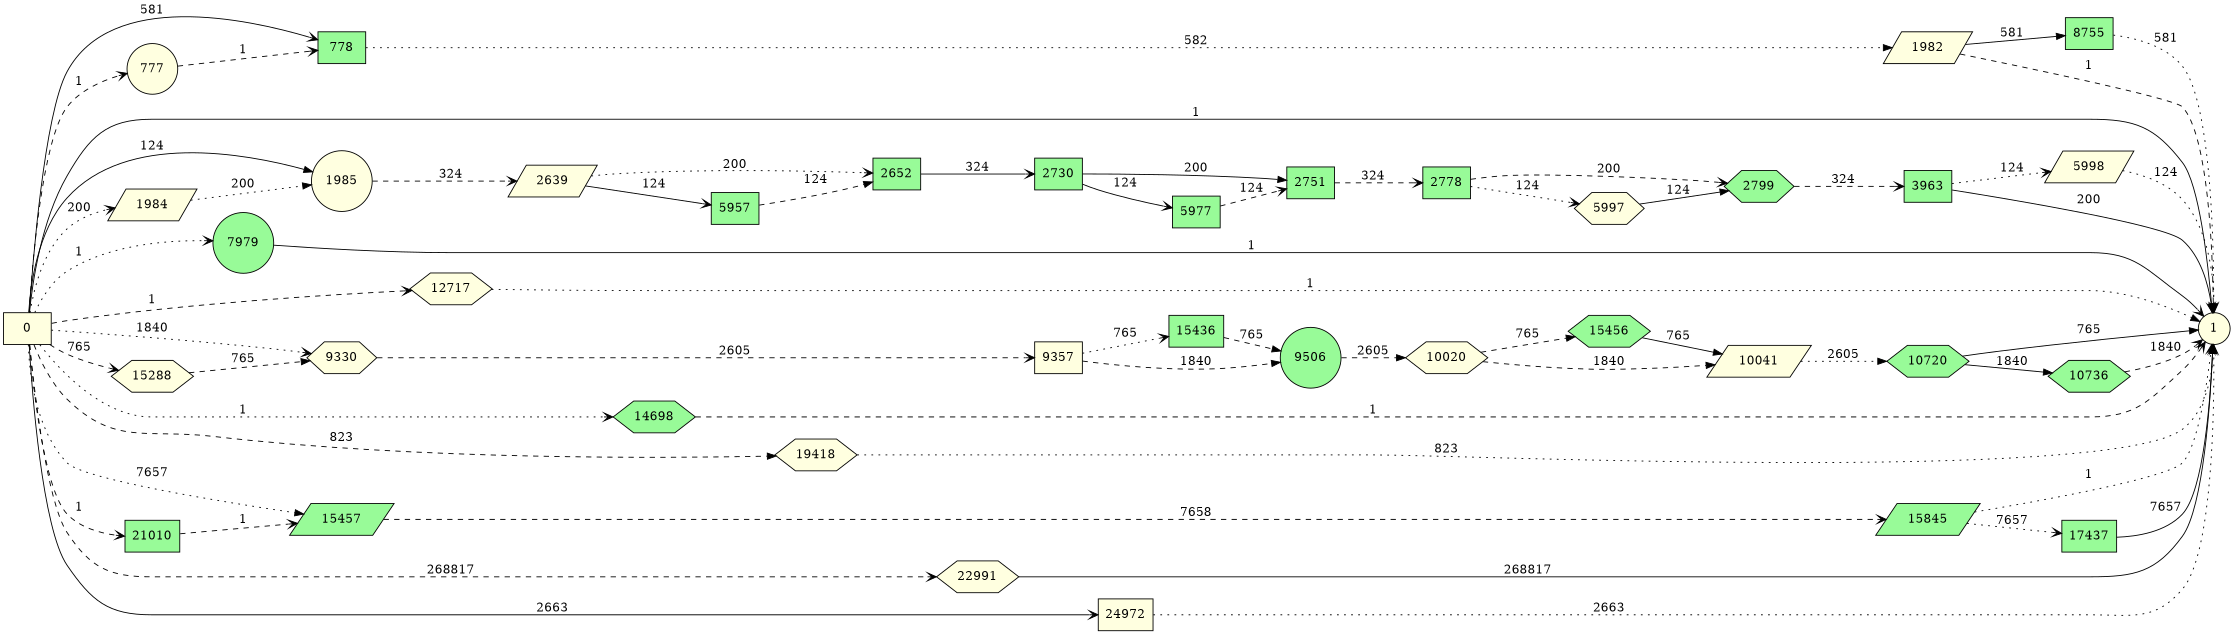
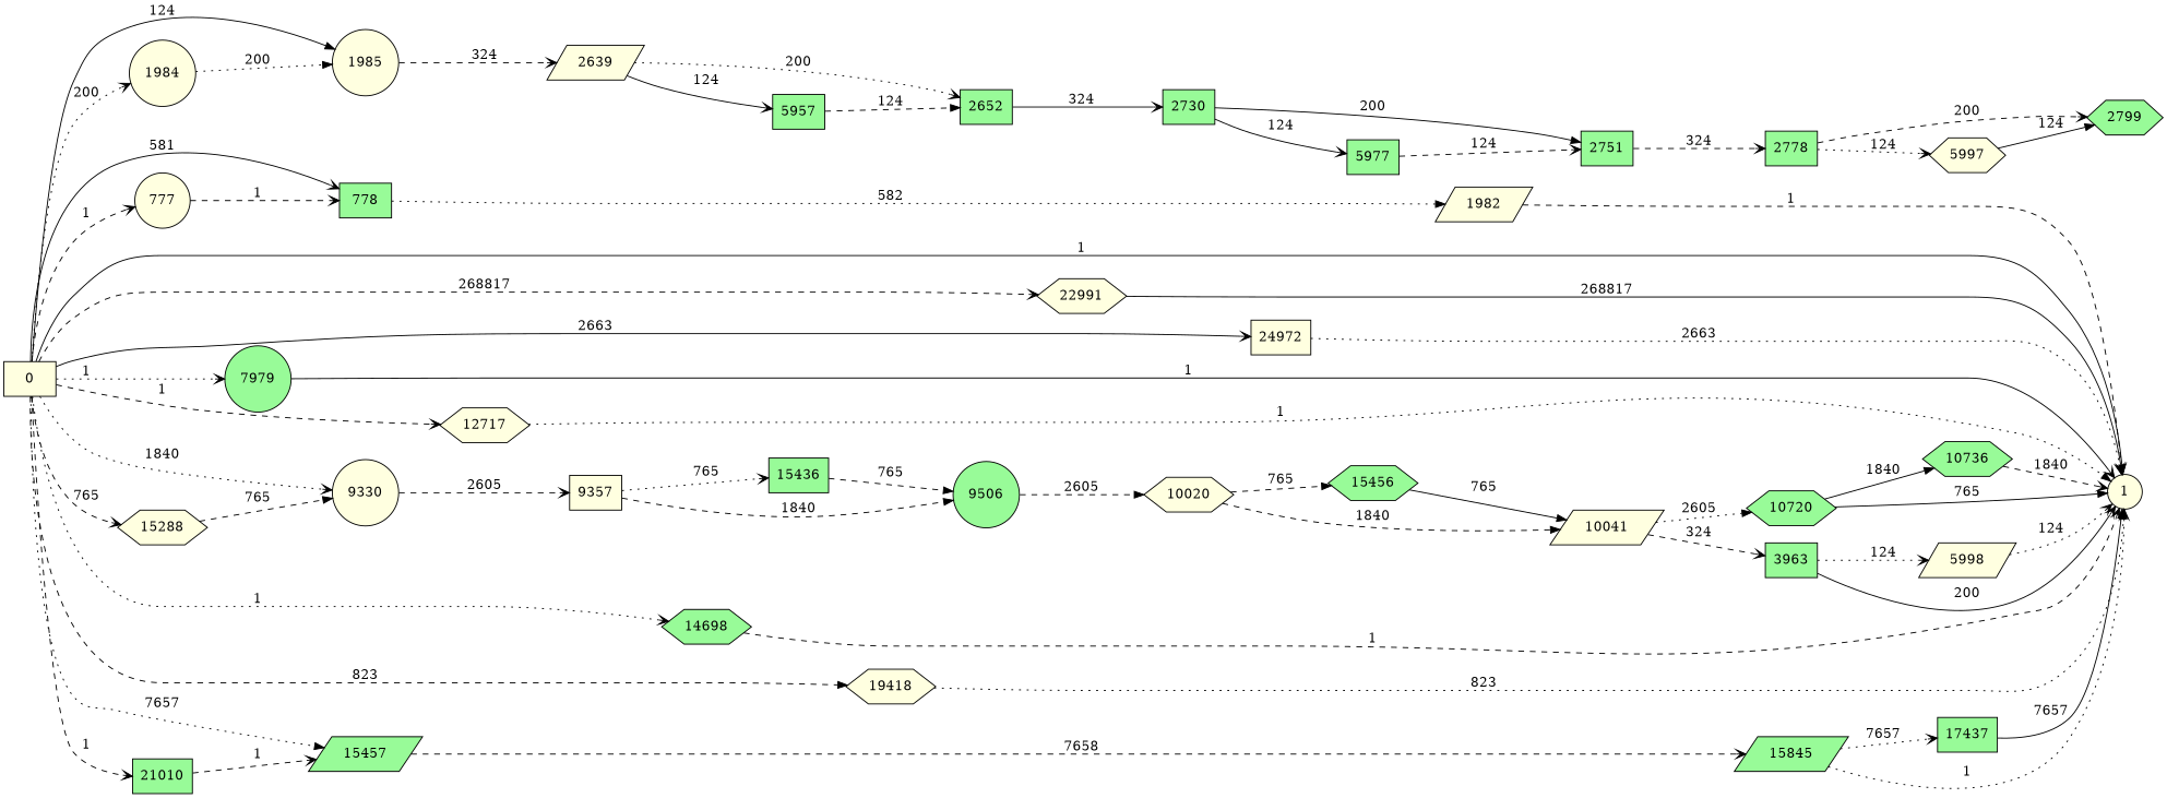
  digraph {
    fontname="DejaVu Serif"
    rankdir=LR
    node [fillcolor=palegreen fontname="DejaVu Serif" shape=box style=filled]
    edge [arrowhead=vee fontname="DejaVu Serif" style=dashed]
    777 [fillcolor=lightyellow shape=circle]
    778
    1982 [fillcolor=lightyellow shape=parallelogram]
    1 [fillcolor=lightyellow shape=circle]
-   8755
-   1984 [fillcolor=lightyellow shape=parallelogram]
+   1984 [fillcolor=lightyellow shape=circle]
    1985 [fillcolor=lightyellow shape=circle]
    2639 [fillcolor=lightyellow shape=parallelogram]
    2652
    5957
    2730
    2751
    5977
    2778
    2799 [shape=hexagon]
    5997 [fillcolor=lightyellow shape=hexagon]
    3963
    5998 [fillcolor=lightyellow shape=parallelogram]
    7979 [shape=circle]
-   9330 [fillcolor=lightyellow shape=hexagon]
+   9330 [fillcolor=lightyellow shape=circle]
    9357 [fillcolor=lightyellow]
    9506 [shape=circle]
    15436
    10020 [fillcolor=lightyellow shape=hexagon]
    10041 [fillcolor=lightyellow shape=parallelogram]
    15456 [shape=hexagon]
    10720 [shape=hexagon]
    10736 [shape=hexagon]
    12717 [fillcolor=lightyellow shape=hexagon]
    14698 [shape=hexagon]
    15288 [fillcolor=lightyellow shape=hexagon]
    15457 [shape=parallelogram]
    15845 [shape=parallelogram]
    17437
    19418 [fillcolor=lightyellow shape=hexagon]
    21010
    22991 [fillcolor=lightyellow shape=hexagon]
    24972 [fillcolor=lightyellow]
    0 [fillcolor=lightyellow]
    777 -> 778 [label=1]
    778 -> 1982 [arrowhead=normal label=582 style=dotted]
    1982 -> 1 [label=1]
-   1982 -> 8755 [arrowhead=normal label=581 style=solid]
-   8755 -> 1 [arrowhead=normal label=581 style=dotted]
    1984 -> 1985 [arrowhead=normal label=200 style=dotted]
    1985 -> 2639 [label=324]
    2639 -> 2652 [label=200 style=dotted]
    2639 -> 5957 [label=124 style=solid]
    2652 -> 2730 [label=324 style=solid]
    5957 -> 2652 [arrowhead=normal label=124]
    2730 -> 2751 [arrowhead=normal label=200 style=solid]
    2730 -> 5977 [label=124 style=solid]
    2751 -> 2778 [label=324]
    5977 -> 2751 [label=124]
    2778 -> 2799 [label=200]
    2778 -> 5997 [label=124 style=dotted]
-   2799 -> 3963 [label=324]
+   10041 -> 3963 [label=324]
    5997 -> 2799 [arrowhead=normal label=124 style=solid]
    3963 -> 1 [label=200 style=solid]
    3963 -> 5998 [label=124 style=dotted]
    5998 -> 1 [label=124 style=dotted]
    7979 -> 1 [label=1 style=solid]
    9330 -> 9357 [label=2605]
    9357 -> 9506 [arrowhead=normal label=1840]
    9357 -> 15436 [label=765 style=dotted]
    9506 -> 10020 [arrowhead=normal label=2605]
    15436 -> 9506 [arrowhead=normal label=765]
    10020 -> 10041 [arrowhead=normal label=1840]
    10020 -> 15456 [arrowhead=normal label=765]
    10041 -> 10720 [arrowhead=normal label=2605 style=dotted]
    15456 -> 10041 [arrowhead=normal label=765 style=solid]
    10720 -> 1 [arrowhead=normal label=765 style=solid]
    10720 -> 10736 [arrowhead=normal label=1840 style=solid]
    10736 -> 1 [label=1840]
    12717 -> 1 [arrowhead=normal label=1 style=dotted]
    14698 -> 1 [label=1]
    15288 -> 9330 [arrowhead=normal label=765]
    15457 -> 15845 [label=7658]
    15845 -> 1 [label=1 style=dotted]
    15845 -> 17437 [label=7657 style=dotted]
    17437 -> 1 [arrowhead=normal label=7657 style=solid]
    19418 -> 1 [arrowhead=normal label=823 style=dotted]
    21010 -> 15457 [label=1]
    22991 -> 1 [label=268817 style=solid]
    24972 -> 1 [label=2663 style=dotted]
    0 -> 777 [label=1]
    0 -> 778 [label=581 style=solid]
    0 -> 1 [arrowhead=normal label=1 style=solid]
    0 -> 1984 [label=200 style=dotted]
    0 -> 1985 [arrowhead=normal label=124 style=solid]
    0 -> 7979 [label=1 style=dotted]
    0 -> 9330 [label=1840 style=dotted]
    0 -> 12717 [label=1]
    0 -> 14698 [label=1 style=dotted]
    0 -> 15288 [label=765]
    0 -> 15457 [arrowhead=normal label=7657 style=dotted]
    0 -> 19418 [arrowhead=normal label=823]
    0 -> 21010 [label=1]
    0 -> 22991 [label=268817]
    0 -> 24972 [label=2663 style=solid]
  }
